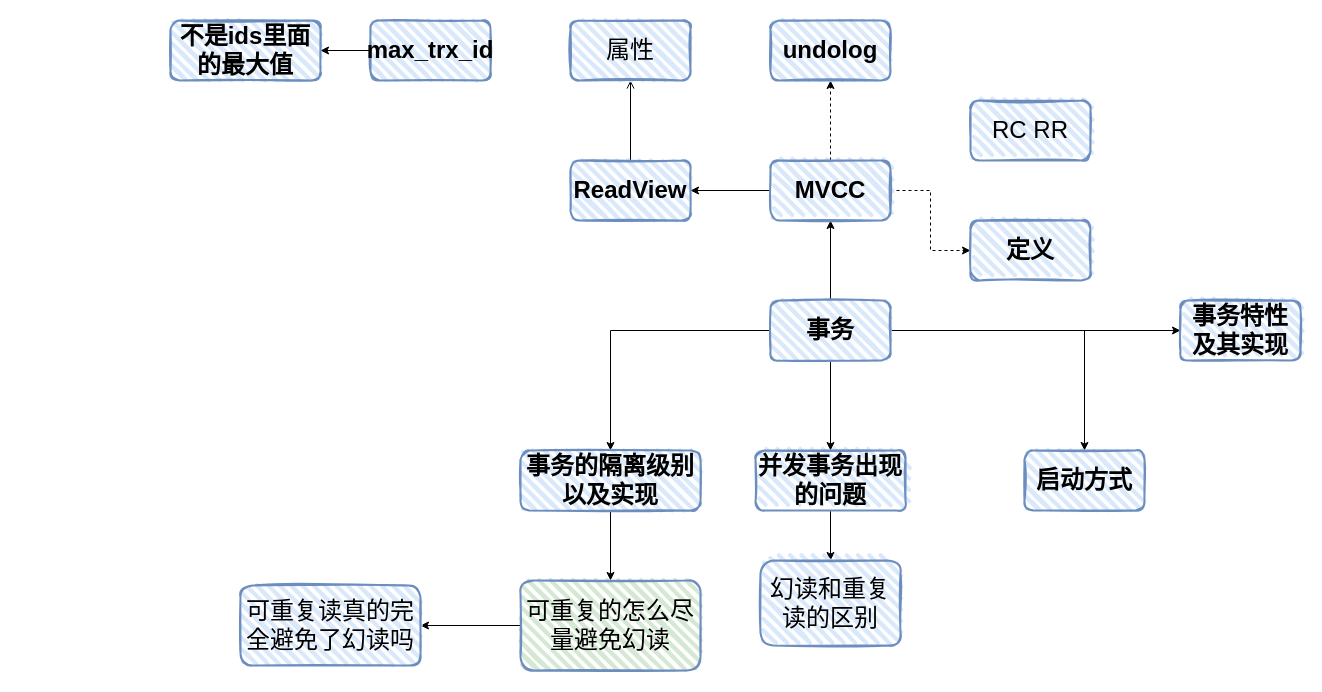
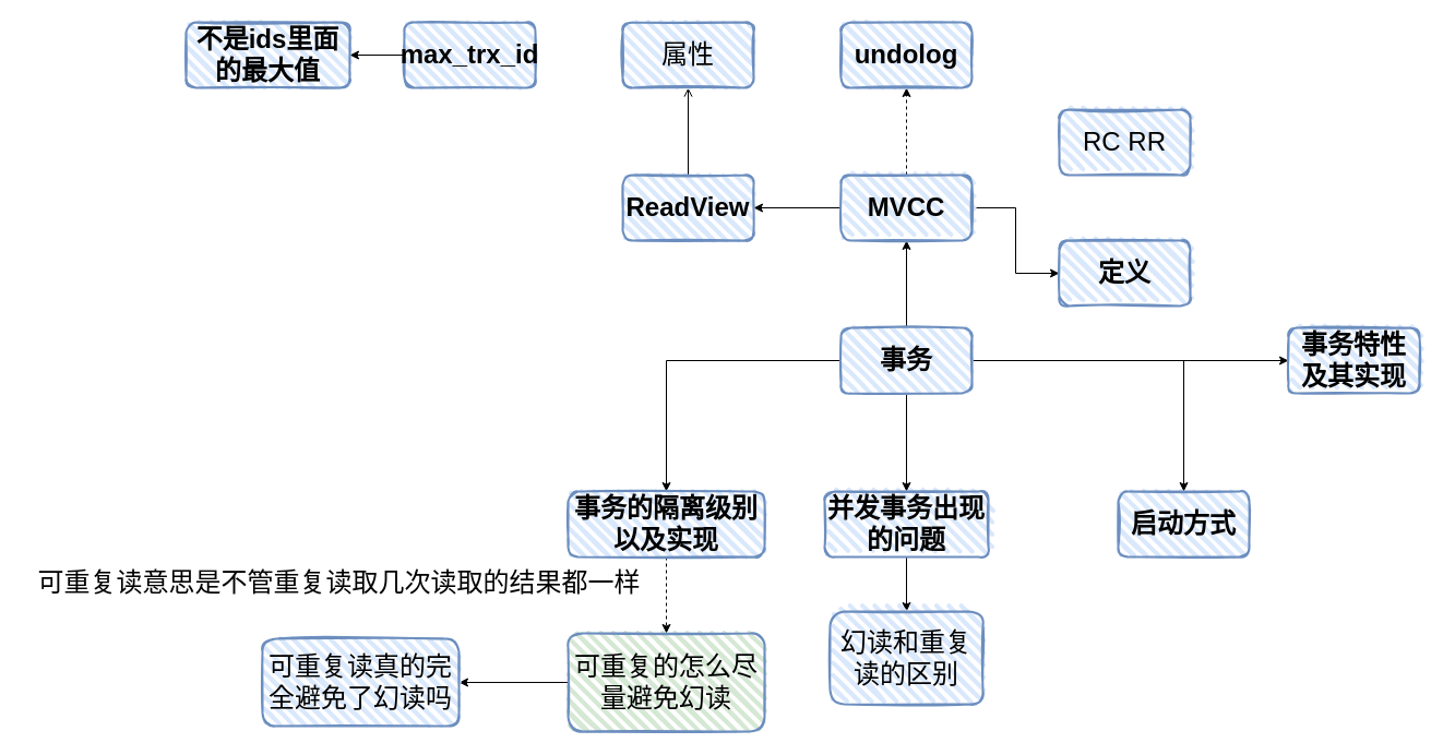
  <mxCell id="0" />
  <mxCell id="1" parent="0" />
  <mxCell id="2" value="" style="edgeStyle=orthogonalEdgeStyle;rounded=0;orthogonalLoop=1;jettySize=auto;html=1;" edge="1" parent="1" source="7" target="8"><mxGeometry relative="1" as="geometry" /></mxCell>
  <mxCell id="3" value="" style="edgeStyle=orthogonalEdgeStyle;rounded=0;orthogonalLoop=1;jettySize=auto;html=1;" edge="1" parent="1" source="7" target="9"><mxGeometry relative="1" as="geometry" /></mxCell>
  <mxCell id="4" value="" style="edgeStyle=orthogonalEdgeStyle;rounded=0;orthogonalLoop=1;jettySize=auto;html=1;" edge="1" parent="1" source="7" target="11"><mxGeometry relative="1" as="geometry" /></mxCell>
  <mxCell id="5" value="" style="edgeStyle=orthogonalEdgeStyle;rounded=0;orthogonalLoop=1;jettySize=auto;html=1;" edge="1" parent="1" source="7" target="14"><mxGeometry relative="1" as="geometry" /></mxCell>
  <mxCell id="6" value="" style="edgeStyle=orthogonalEdgeStyle;rounded=0;orthogonalLoop=1;jettySize=auto;html=1;fontSize=24;" edge="1" parent="1" source="7" target="22"><mxGeometry relative="1" as="geometry" /></mxCell>
  <mxCell id="7" value="事务" style="rounded=1;whiteSpace=wrap;html=1;strokeWidth=2;fillWeight=4;hachureGap=8;hachureAngle=45;fillColor=#dae8fc;sketch=1;glass=0;strokeColor=#6c8ebf;fontSize=24;fontStyle=1" vertex="1" parent="1"><mxGeometry x="770" y="300" width="120" height="60" as="geometry" /></mxCell>
  <mxCell id="8" value="启动方式" style="rounded=1;whiteSpace=wrap;html=1;strokeWidth=2;fillWeight=4;hachureGap=8;hachureAngle=45;fillColor=#dae8fc;sketch=1;glass=0;strokeColor=#6c8ebf;fontSize=24;fontStyle=1" vertex="1" parent="1"><mxGeometry x="1024" y="450" width="120" height="60" as="geometry" /></mxCell>
  <mxCell id="9" value="事务特性及其实现" style="rounded=1;whiteSpace=wrap;html=1;strokeWidth=2;fillWeight=4;hachureGap=8;hachureAngle=45;fillColor=#dae8fc;sketch=1;glass=0;strokeColor=#6c8ebf;fontSize=24;fontStyle=1" vertex="1" parent="1"><mxGeometry x="1180" y="300" width="120" height="60" as="geometry" /></mxCell>
  <mxCell id="10" value="" style="edgeStyle=orthogonalEdgeStyle;rounded=0;orthogonalLoop=1;jettySize=auto;html=1;" edge="1" parent="1" source="11" target="12"><mxGeometry relative="1" as="geometry" /></mxCell>
  <mxCell id="11" value="并发事务出现的问题" style="rounded=1;whiteSpace=wrap;html=1;strokeWidth=2;fillWeight=4;hachureGap=8;hachureAngle=45;fillColor=#dae8fc;sketch=1;glass=0;strokeColor=#6c8ebf;fontSize=24;fontStyle=1" vertex="1" parent="1"><mxGeometry x="755" y="450" width="150" height="60" as="geometry" /></mxCell>
  <mxCell id="12" value="幻读和重复读的区别" style="whiteSpace=wrap;html=1;rounded=1;glass=0;sketch=1;fillWeight=4;hachureGap=8;hachureAngle=45;strokeColor=#6c8ebf;strokeWidth=2;fontFamily=Helvetica;fontSize=24;fontColor=default;fillColor=#dae8fc;" vertex="1" parent="1"><mxGeometry x="760" y="560" width="140" height="85" as="geometry" /></mxCell>
- <mxCell id="13" value="" style="edgeStyle=orthogonalEdgeStyle;rounded=0;orthogonalLoop=1;jettySize=auto;html=1;fontSize=24;" edge="1" parent="1" source="14" target="16"><mxGeometry relative="1" as="geometry" /></mxCell>
+ <mxCell id="13" value="" style="edgeStyle=orthogonalEdgeStyle;rounded=0;orthogonalLoop=1;jettySize=auto;html=1;fontSize=24;dashed=1;" edge="1" parent="1" source="14" target="16"><mxGeometry relative="1" as="geometry" /></mxCell>
  <mxCell id="14" value="事务的隔离级别以及实现" style="rounded=1;whiteSpace=wrap;html=1;strokeWidth=2;fillWeight=4;hachureGap=8;hachureAngle=45;fillColor=#dae8fc;sketch=1;glass=0;strokeColor=#6c8ebf;fontSize=24;fontStyle=1" vertex="1" parent="1"><mxGeometry x="520" y="450" width="180" height="60" as="geometry" /></mxCell>
  <mxCell id="15" value="" style="edgeStyle=orthogonalEdgeStyle;rounded=0;orthogonalLoop=1;jettySize=auto;html=1;fontSize=24;" edge="1" parent="1" source="16" target="18"><mxGeometry relative="1" as="geometry" /></mxCell>
  <mxCell id="16" value="可重复的怎么尽量避免幻读" style="whiteSpace=wrap;html=1;rounded=1;glass=0;sketch=1;fillWeight=4;hachureGap=8;hachureAngle=45;strokeColor=#6c8ebf;strokeWidth=2;fontFamily=Helvetica;fontSize=24;fontColor=default;fillColor=#d5e8d4;" vertex="1" parent="1"><mxGeometry x="520" y="580" width="180" height="90" as="geometry" /></mxCell>
+ <mxCell id="17" value="&lt;font style=&quot;font-size: 24px;&quot;&gt;可重复读意思是不管重复读取几次读取的结果都一样&lt;/font&gt;" style="text;html=1;align=center;verticalAlign=middle;resizable=0;points=[];autosize=1;strokeColor=none;fillColor=none;" vertex="1" parent="1"><mxGeometry x="20" y="514" width="580" height="40" as="geometry" /></mxCell>
  <mxCell id="18" value="可重复读真的完全避免了幻读吗" style="whiteSpace=wrap;html=1;fontSize=24;fillColor=#dae8fc;strokeColor=#6c8ebf;rounded=1;glass=0;sketch=1;fillWeight=4;hachureGap=8;hachureAngle=45;strokeWidth=2;" vertex="1" parent="1"><mxGeometry x="240" y="585" width="180" height="80" as="geometry" /></mxCell>
  <mxCell id="19" value="" style="edgeStyle=orthogonalEdgeStyle;rounded=0;orthogonalLoop=1;jettySize=auto;html=1;fontSize=24;" edge="1" parent="1" source="22" target="24"><mxGeometry relative="1" as="geometry" /></mxCell>
  <mxCell id="20" value="" style="edgeStyle=orthogonalEdgeStyle;rounded=0;orthogonalLoop=1;jettySize=auto;html=1;fontSize=24;dashed=1;" edge="1" parent="1" source="22" target="26"><mxGeometry relative="1" as="geometry" /></mxCell>
- <mxCell id="21" value="" style="edgeStyle=orthogonalEdgeStyle;rounded=0;orthogonalLoop=1;jettySize=auto;html=1;fontSize=24;dashed=1;" edge="1" parent="1" source="22" target="30"><mxGeometry relative="1" as="geometry" /></mxCell>
+ <mxCell id="21" value="" style="edgeStyle=orthogonalEdgeStyle;rounded=0;orthogonalLoop=1;jettySize=auto;html=1;fontSize=24;" edge="1" parent="1" source="22" target="30"><mxGeometry relative="1" as="geometry" /></mxCell>
  <mxCell id="22" value="MVCC" style="whiteSpace=wrap;html=1;fontSize=24;fillColor=#dae8fc;strokeColor=#6c8ebf;rounded=1;strokeWidth=2;fillWeight=4;hachureGap=8;hachureAngle=45;sketch=1;glass=0;fontStyle=1;" vertex="1" parent="1"><mxGeometry x="770" y="160" width="120" height="60" as="geometry" /></mxCell>
  <mxCell id="23" value="" style="edgeStyle=orthogonalEdgeStyle;rounded=0;orthogonalLoop=1;jettySize=auto;html=1;fontSize=24;endArrow=open;" edge="1" parent="1" source="24" target="25"><mxGeometry relative="1" as="geometry" /></mxCell>
  <mxCell id="24" value="ReadView" style="whiteSpace=wrap;html=1;fontSize=24;fillColor=#dae8fc;strokeColor=#6c8ebf;rounded=1;strokeWidth=2;fillWeight=4;hachureGap=8;hachureAngle=45;sketch=1;glass=0;fontStyle=1;" vertex="1" parent="1"><mxGeometry x="570" y="160" width="120" height="60" as="geometry" /></mxCell>
  <mxCell id="25" value="属性" style="whiteSpace=wrap;html=1;rounded=1;glass=0;sketch=1;fillWeight=4;hachureGap=8;hachureAngle=45;strokeColor=#6c8ebf;strokeWidth=2;fontFamily=Helvetica;fontSize=24;fontColor=default;fillColor=#dae8fc;" vertex="1" parent="1"><mxGeometry x="570" y="20" width="120" height="60" as="geometry" /></mxCell>
  <mxCell id="26" value="undolog" style="whiteSpace=wrap;html=1;fontSize=24;fillColor=#dae8fc;strokeColor=#6c8ebf;rounded=1;strokeWidth=2;fillWeight=4;hachureGap=8;hachureAngle=45;sketch=1;glass=0;fontStyle=1;" vertex="1" parent="1"><mxGeometry x="770" y="20" width="120" height="60" as="geometry" /></mxCell>
  <mxCell id="27" value="" style="edgeStyle=orthogonalEdgeStyle;rounded=0;orthogonalLoop=1;jettySize=auto;html=1;fontSize=24;" edge="1" parent="1" source="28" target="29"><mxGeometry relative="1" as="geometry" /></mxCell>
  <mxCell id="28" value="max_trx_id" style="whiteSpace=wrap;html=1;fontSize=24;fillColor=#dae8fc;strokeColor=#6c8ebf;rounded=1;glass=0;sketch=1;fillWeight=4;hachureGap=8;hachureAngle=45;strokeWidth=2;fontStyle=1" vertex="1" parent="1"><mxGeometry x="370" y="20" width="120" height="60" as="geometry" /></mxCell>
  <mxCell id="29" value="不是ids里面的最大值" style="whiteSpace=wrap;html=1;fontSize=24;fillColor=#dae8fc;strokeColor=#6c8ebf;rounded=1;glass=0;sketch=1;fillWeight=4;hachureGap=8;hachureAngle=45;strokeWidth=2;fontStyle=1;" vertex="1" parent="1"><mxGeometry x="170" y="20" width="150" height="60" as="geometry" /></mxCell>
  <mxCell id="30" value="定义" style="whiteSpace=wrap;html=1;fontSize=24;fillColor=#dae8fc;strokeColor=#6c8ebf;rounded=1;strokeWidth=2;fillWeight=4;hachureGap=8;hachureAngle=45;sketch=1;glass=0;fontStyle=1;" vertex="1" parent="1"><mxGeometry x="970" y="220" width="120" height="60" as="geometry" /></mxCell>
  <mxCell id="31" value="RC RR" style="whiteSpace=wrap;html=1;rounded=1;glass=0;sketch=1;fillWeight=4;hachureGap=8;hachureAngle=45;strokeColor=#6c8ebf;strokeWidth=2;fontFamily=Helvetica;fontSize=24;fontColor=default;fillColor=#dae8fc;" vertex="1" parent="1"><mxGeometry x="970" y="100" width="120" height="60" as="geometry" /></mxCell>
